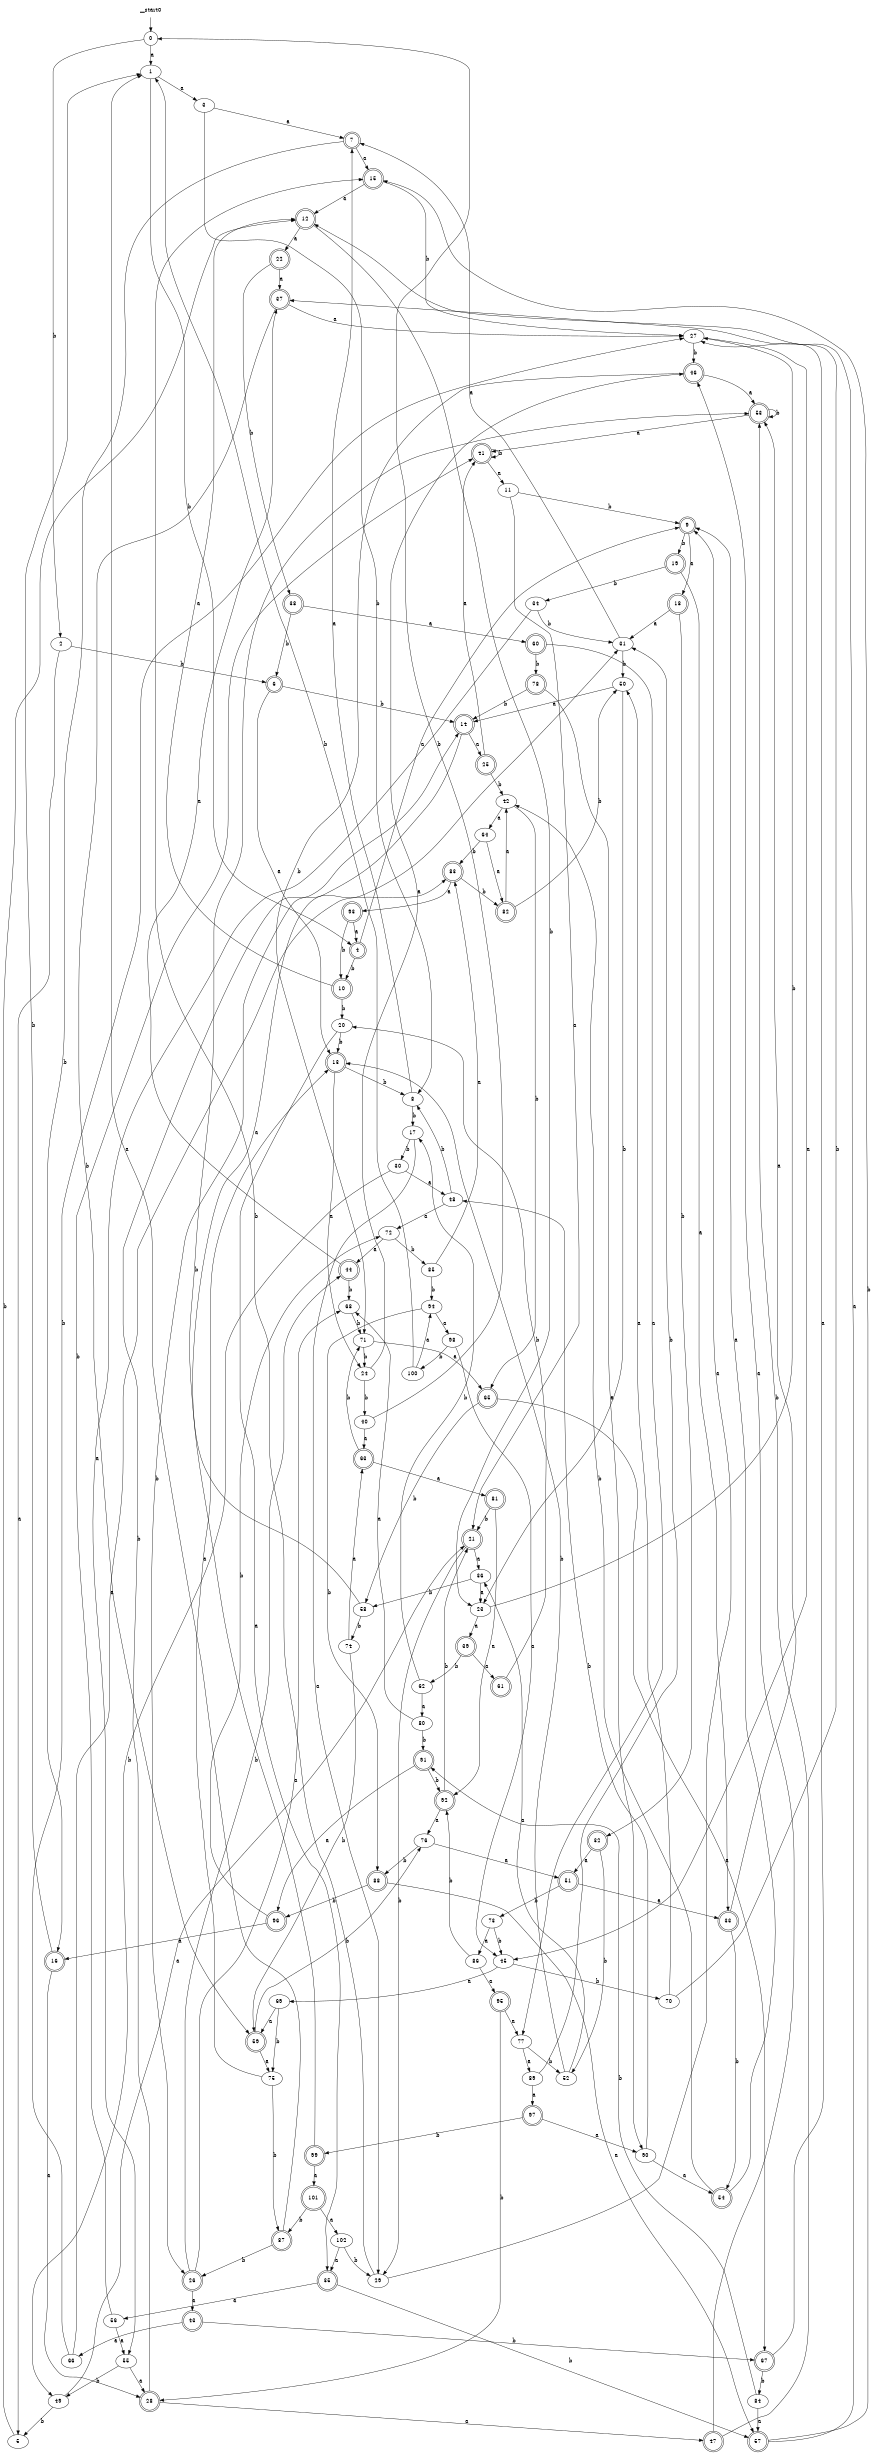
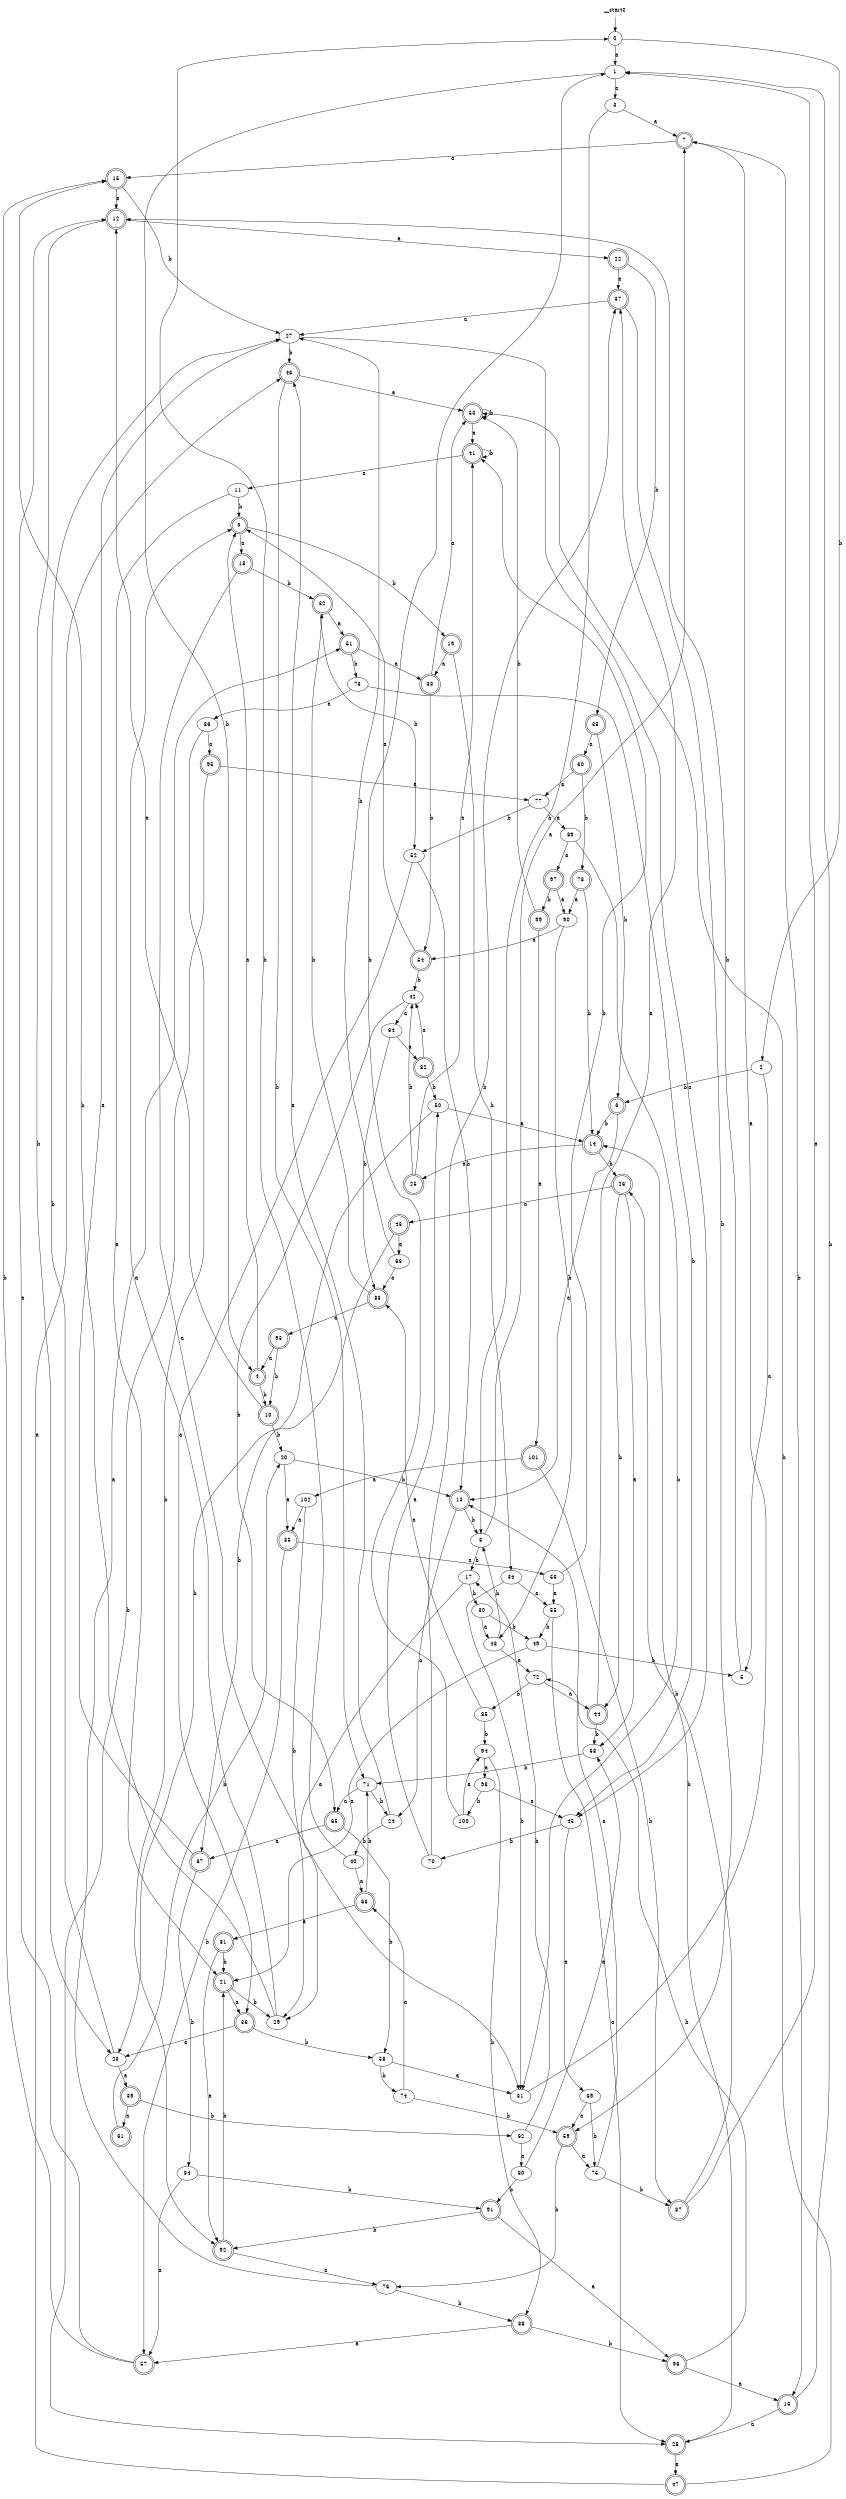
  digraph {
    node [shape=doublecircle]
    __start0 [shape=none]
    0 [shape=circle]
    1 [shape=""]
    2 [shape=""]
    3 [shape=""]
    4
    5 [shape=""]
    6
    7
    8 [shape=""]
    9
    10
    12
    13
    14
    15
    16
    17 [shape=""]
    18
    19
    20 [shape=""]
    11 [shape=""]
    21
    22
    23 [shape=""]
    24 [shape=""]
    25
    26
    27 [shape=""]
    28
    29 [shape=""]
    30 [shape=""]
    31 [shape=""]
    32
    33
    34 [shape=""]
    35
-   36 [shape=ellipse]
+   36
    37
    38
    39
    40 [shape=""]
    46
    41
    42 [shape=""]
    43
    44
    68 [shape=""]
    45 [shape=""]
    47
    48 [shape=""]
    49 [shape=""]
    50 [shape=""]
    51
    52 [shape=""]
    53
    54
    55 [shape=""]
    56 [shape=""]
    57
    58 [shape=""]
    59
    60
    61
    62 [shape=""]
    63
    64 [shape=""]
    65
    66 [shape=""]
    67
    69 [shape=""]
    70 [shape=""]
    71 [shape=""]
    72 [shape=""]
    73 [shape=""]
    74 [shape=""]
    75 [shape=""]
    76 [shape=""]
    77 [shape=""]
    78
    80 [shape=""]
    81
    82
    83
    84 [shape=""]
    85 [shape=""]
    86 [shape=""]
    87
    88
    89 [shape=""]
    90 [shape=""]
    91
    92
    93
    94 [shape=""]
    95
    96
    97
    98 [shape=""]
    99
    100 [shape=""]
    101
    102 [shape=""]
    __start0 -> 0
    0 -> 1 [label=a]
    0 -> 2 [label=b]
    1 -> 3 [label=a]
    1 -> 4 [label=b]
    2 -> 5 [label=a]
    2 -> 6 [label=b]
    3 -> 7 [label=a]
    3 -> 8 [label=b]
    4 -> 9 [label=a]
    4 -> 10 [label=b]
    5 -> 12 [label=b]
    6 -> 13 [label=a]
    6 -> 14 [label=b]
    7 -> 15 [label=a]
    7 -> 16 [label=b]
    8 -> 7 [label=a]
    8 -> 17 [label=b]
    9 -> 18 [label=a]
    9 -> 19 [label=b]
    10 -> 12 [label=a]
    10 -> 20 [label=b]
    12 -> 22 [label=a]
    12 -> 23 [label=b]
    13 -> 8 [label=b]
    13 -> 24 [label=a]
    14 -> 25 [label=a]
    14 -> 26 [label=b]
    15 -> 12 [label=a]
    15 -> 27 [label=b]
    16 -> 1 [label=b]
    16 -> 28 [label=a]
    17 -> 29 [label=a]
    17 -> 30 [label=b]
    18 -> 31 [label=a]
    18 -> 32 [label=b]
    19 -> 33 [label=a]
    19 -> 34 [label=b]
    20 -> 13 [label=b]
    20 -> 35 [label=a]
    11 -> 9 [label=b]
    11 -> 21 [label=a]
    21 -> 29 [label=b]
    21 -> 36 [label=a]
    22 -> 37 [label=a]
    22 -> 38 [label=b]
    23 -> 27 [label=b]
    23 -> 39 [label=a]
    24 -> 40 [label=b]
    24 -> 46 [label=a]
    25 -> 41 [label=a]
    25 -> 42 [label=b]
    26 -> 43 [label=a]
    26 -> 44 [label=b]
    26 -> 68 [label=a]
    27 -> 46 [label=b]
    27 -> 45 [label=a]
    28 -> 14 [label=b]
    28 -> 47 [label=a]
    29 -> 9 [label=a]
    29 -> 15 [label=b]
    30 -> 48 [label=a]
    30 -> 49 [label=b]
    31 -> 7 [label=a]
-   31 -> 50 [label=b]
    32 -> 51 [label=a]
    32 -> 52 [label=b]
    33 -> 53 [label=a]
    33 -> 54 [label=b]
    34 -> 31 [label=b]
    34 -> 55 [label=a]
    35 -> 56 [label=a]
    35 -> 57 [label=b]
    36 -> 23 [label=a]
    36 -> 58 [label=b]
    37 -> 27 [label=a]
    37 -> 59 [label=b]
    38 -> 6 [label=b]
    38 -> 60 [label=a]
    39 -> 61 [label=a]
    39 -> 62 [label=b]
    40 -> 0 [label=b]
    40 -> 63 [label=a]
    46 -> 53 [label=a]
    46 -> 71 [label=b]
    41 -> 11 [label=a]
    41 -> 41 [label=b]
    42 -> 64 [label=a]
    42 -> 65 [label=b]
    43 -> 66 [label=a]
    43 -> 67 [label=b]
    44 -> 37 [label=a]
    44 -> 68 [label=b]
    68 -> 71 [label=b]
    45 -> 69 [label=a]
    45 -> 70 [label=b]
    47 -> 46 [label=a]
    47 -> 53 [label=b]
    48 -> 8 [label=b]
    48 -> 72 [label=a]
    49 -> 5 [label=b]
    49 -> 21 [label=a]
    50 -> 14 [label=a]
    50 -> 23 [label=b]
    51 -> 33 [label=a]
    51 -> 73 [label=b]
    52 -> 13 [label=b]
    52 -> 36 [label=a]
    53 -> 41 [label=a]
    53 -> 53 [label=b]
    54 -> 9 [label=a]
    54 -> 42 [label=b]
    55 -> 28 [label=a]
    55 -> 49 [label=b]
    56 -> 41 [label=b]
    56 -> 55 [label=a]
    57 -> 12 [label=a]
    57 -> 15 [label=b]
    58 -> 31 [label=a]
    58 -> 74 [label=b]
    59 -> 75 [label=a]
    59 -> 76 [label=b]
    60 -> 77 [label=a]
    60 -> 78 [label=b]
    61 -> 20 [label=b]
    62 -> 17 [label=b]
    62 -> 80 [label=a]
    63 -> 71 [label=b]
    63 -> 81 [label=a]
    64 -> 82 [label=a]
    64 -> 83 [label=b]
    65 -> 58 [label=b]
    65 -> 67 [label=a]
    66 -> 27 [label=b]
    66 -> 83 [label=a]
    67 -> 27 [label=a]
    67 -> 84 [label=b]
    69 -> 59 [label=a]
    69 -> 75 [label=b]
    70 -> 37 [label=b]
    70 -> 50 [label=a]
    71 -> 24 [label=b]
    71 -> 65 [label=a]
    72 -> 44 [label=a]
    72 -> 85 [label=b]
    73 -> 45 [label=b]
    73 -> 86 [label=a]
    74 -> 59 [label=b]
    74 -> 63 [label=a]
    75 -> 13 [label=a]
    75 -> 87 [label=b]
    76 -> 51 [label=a]
    76 -> 88 [label=b]
    77 -> 52 [label=b]
    77 -> 89 [label=a]
    78 -> 14 [label=b]
    78 -> 90 [label=a]
    80 -> 68 [label=a]
    80 -> 91 [label=b]
    81 -> 21 [label=b]
    81 -> 92 [label=a]
    82 -> 42 [label=a]
    82 -> 50 [label=b]
-   83 -> 82 [label=b]
+   83 -> 32 [label=b]
    83 -> 93 [label=a]
    84 -> 57 [label=a]
    84 -> 91 [label=b]
    85 -> 83 [label=a]
    85 -> 94 [label=b]
    86 -> 92 [label=b]
    86 -> 95 [label=a]
    87 -> 1 [label=a]
    87 -> 26 [label=b]
    88 -> 57 [label=a]
    88 -> 96 [label=b]
    89 -> 31 [label=b]
    89 -> 97 [label=a]
    90 -> 48 [label=b]
    90 -> 54 [label=a]
    91 -> 92 [label=b]
    91 -> 96 [label=a]
    92 -> 21 [label=b]
    92 -> 76 [label=a]
    93 -> 4 [label=a]
    93 -> 10 [label=b]
    94 -> 88 [label=b]
    94 -> 98 [label=a]
    95 -> 28 [label=b]
    95 -> 77 [label=a]
    96 -> 16 [label=a]
    96 -> 72 [label=b]
    97 -> 90 [label=a]
    97 -> 99 [label=b]
    98 -> 45 [label=a]
    98 -> 100 [label=b]
    99 -> 53 [label=b]
    99 -> 101 [label=a]
    100 -> 1 [label=b]
    100 -> 94 [label=a]
    101 -> 87 [label=b]
    101 -> 102 [label=a]
    102 -> 29 [label=b]
    102 -> 35 [label=a]
  }
